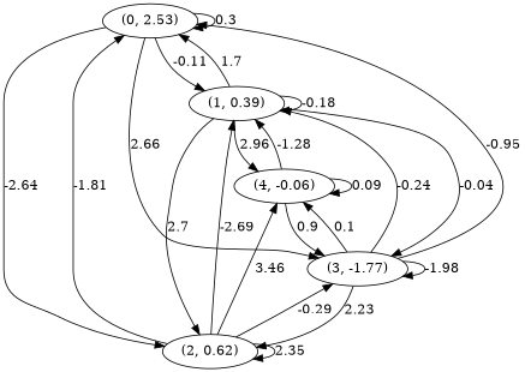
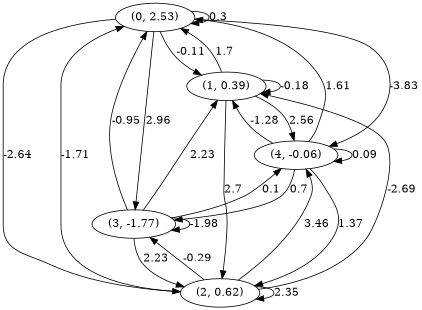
  digraph {
    n1 [label="(0, 2.53)"]
    n2 [label="(1, 0.39)"]
    n3 [label="(2, 0.62)"]
    n4 [label="(3, -1.77)"]
    n5 [label="(4, -0.06)"]
    n1 -> n1 [label=0.3]
    n1 -> n2 [label=-0.11]
    n1 -> n3 [label=-2.64]
-   n1 -> n4 [label=2.66]
+   n1 -> n4 [label=2.96]
+   n1 -> n5 [label=-3.83]
    n2 -> n1 [label=1.7]
    n2 -> n2 [label=-0.18]
    n2 -> n3 [label=2.7]
-   n2 -> n4 [label=-0.04]
-   n2 -> n5 [label=2.96]
-   n3 -> n1 [label=-1.81]
+   n2 -> n5 [label=2.56]
+   n3 -> n1 [label=-1.71]
    n3 -> n2 [label=-2.69]
    n3 -> n3 [label=2.35]
    n3 -> n4 [label=-0.29]
    n3 -> n5 [label=3.46]
    n4 -> n1 [label=-0.95]
-   n4 -> n2 [label=-0.24]
+   n4 -> n2 [label=2.23]
    n4 -> n3 [label=2.23]
    n4 -> n4 [label=-1.98]
    n4 -> n5 [label=0.1]
+   n5 -> n1 [label=1.61]
    n5 -> n2 [label=-1.28]
-   n5 -> n4 [label=0.9]
+   n5 -> n3 [label=1.37]
+   n5 -> n4 [label=0.7]
    n5 -> n5 [label=0.09]
  }
